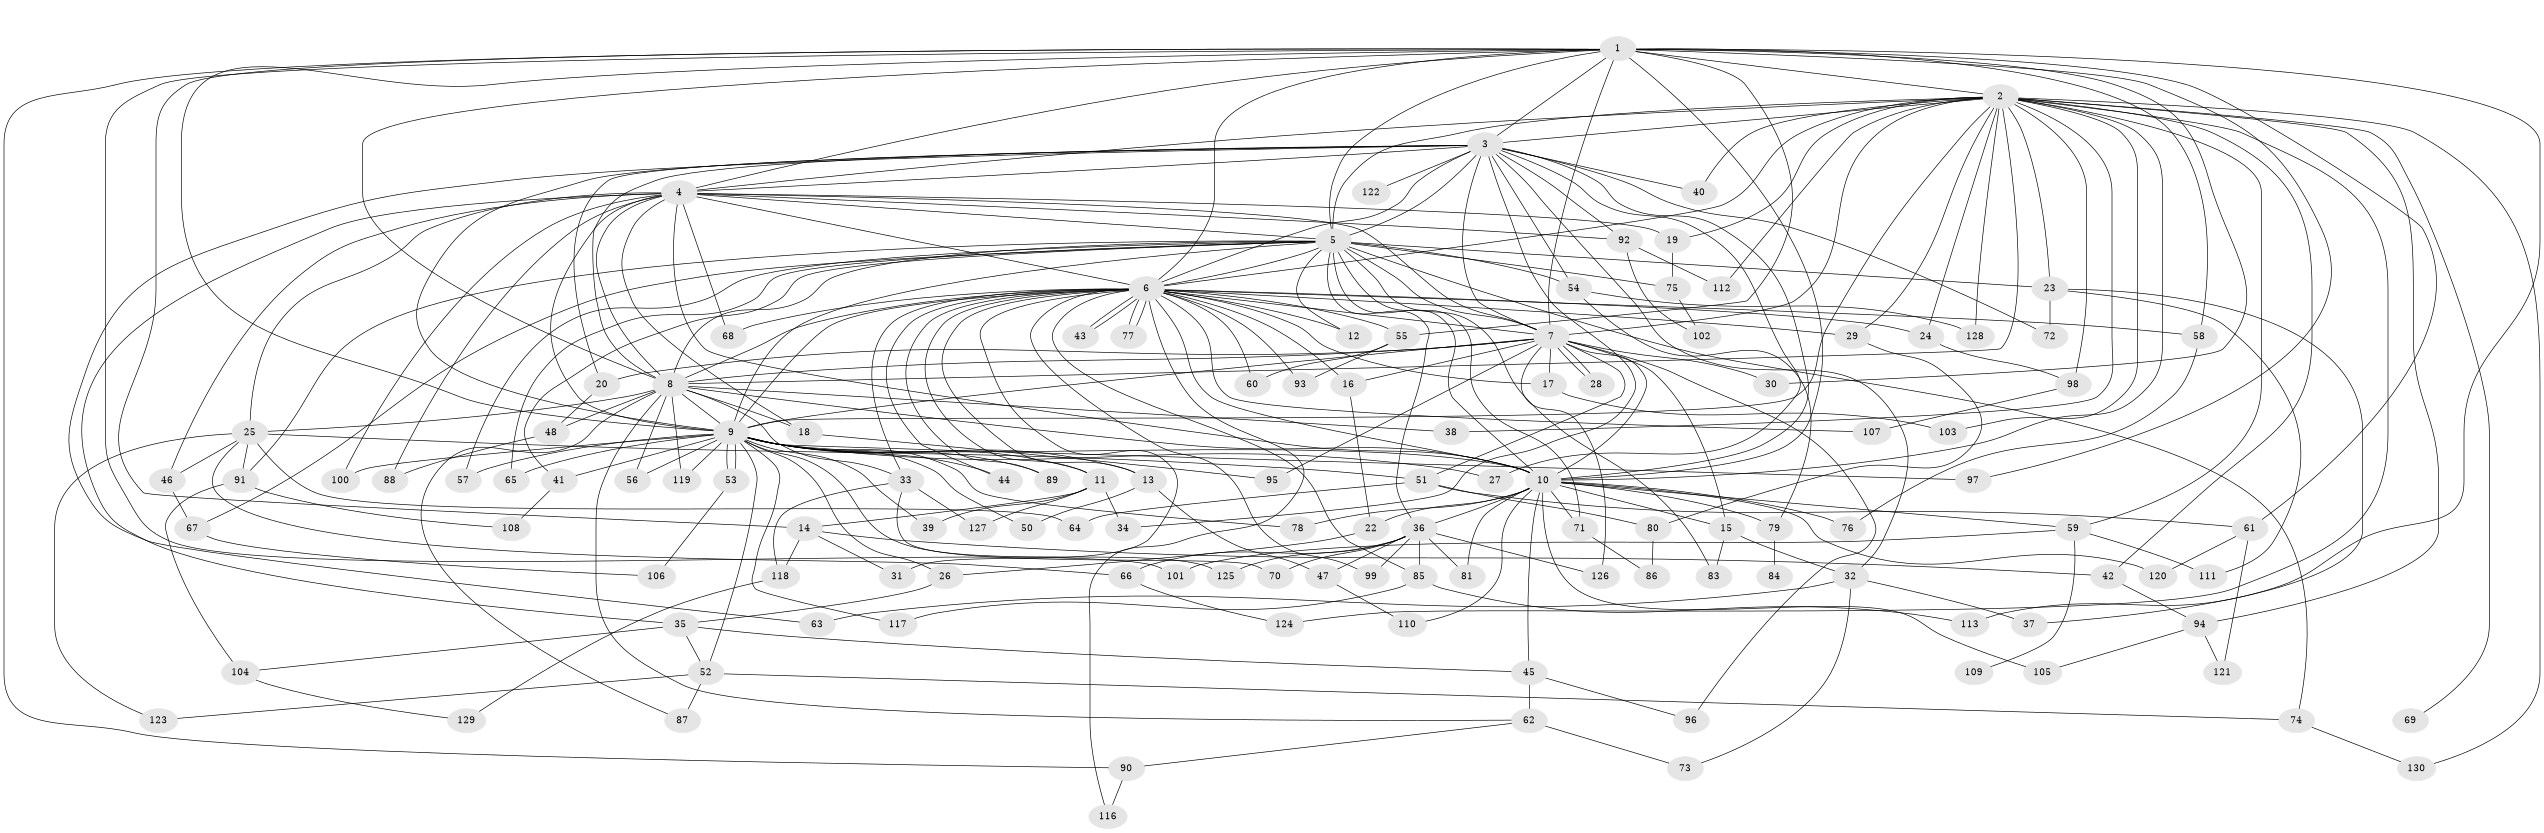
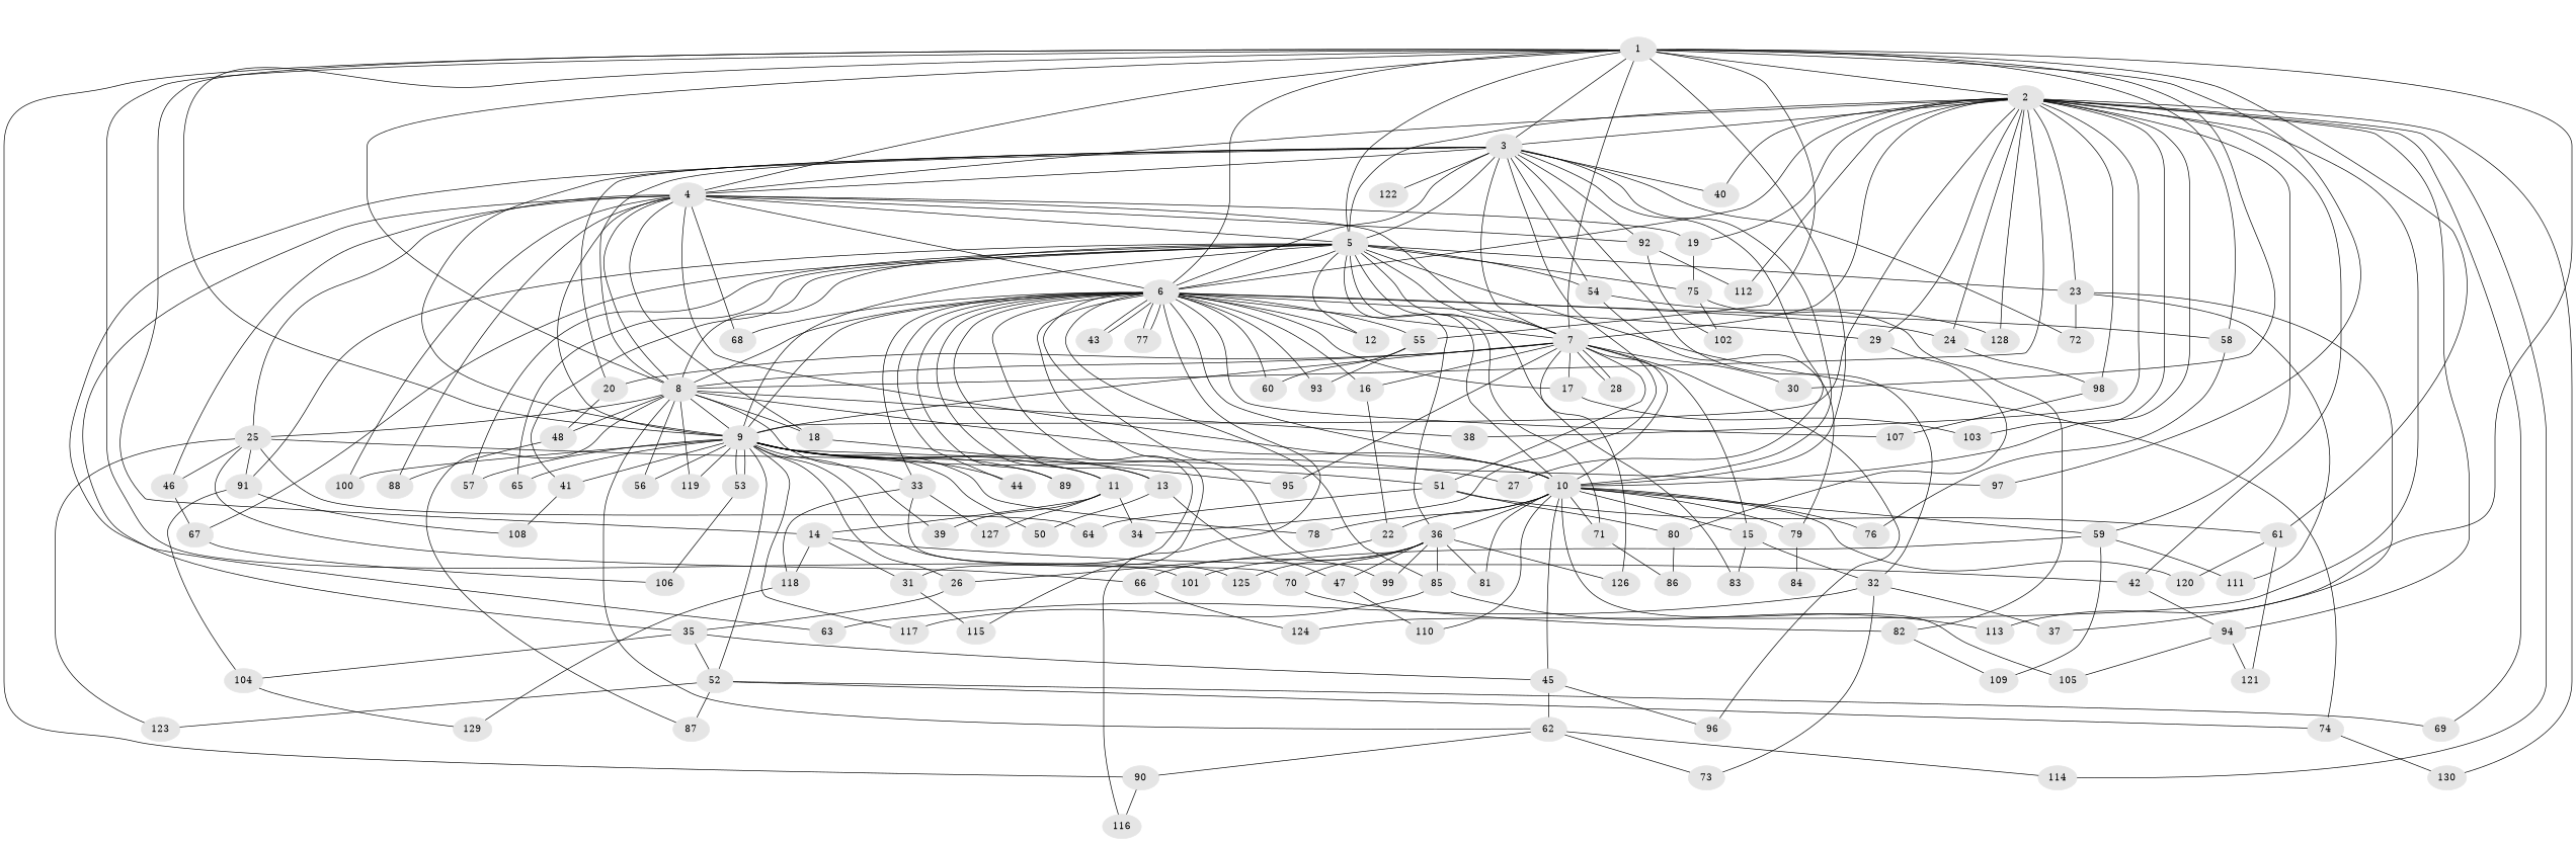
  graph {
    node [color=gray90 style=filled]
    1
    2
    3
    4
    5
    6
    7
    8
    9
    10
    14
    30
    55
    58
    61
    90
    97
    101
    113
    19
    23
    24
    29
    38
    40
    42
    59
    69
    94
    98
    103
    112
+   114
    124
    128
    130
    20
    27
    32
    34
    54
    63
    72
    92
    122
    18
    25
    35
    46
    68
    88
    100
    12
    36
    41
    57
    65
    67
    71
    74
    75
    83
    91
    11
    13
    16
    17
    31
    33
    43
    44
    60
    77
    85
    89
    93
    99
    107
+   115
    116
    15
    28
    51
    95
    96
    126
    48
    56
    62
    87
    119
    26
    39
    50
    52
    53
    78
    117
    125
    22
    45
    76
    79
    81
    105
    110
    120
    118
    121
    37
    111
    80
    109
    73
    102
    64
    66
    123
    104
    47
    70
    108
    106
    86
+   82
    127
    84
    129
    1 -- 2
    1 -- 3
    1 -- 4
    1 -- 5
    1 -- 6
    1 -- 7
    1 -- 8
    1 -- 9
    1 -- 10
    1 -- 14
    1 -- 30
    1 -- 55
    1 -- 58
    1 -- 61
    1 -- 90
    1 -- 97
    1 -- 101
    1 -- 113
    2 -- 3
    2 -- 4
    2 -- 5
    2 -- 6
    2 -- 7
    2 -- 8
    2 -- 9
    2 -- 10
    2 -- 19
    2 -- 23
    2 -- 24
    2 -- 29
    2 -- 38
    2 -- 40
    2 -- 42
    2 -- 59
    2 -- 69
    2 -- 94
    2 -- 98
    2 -- 103
    2 -- 112
+   2 -- 114
    2 -- 124
    2 -- 128
    2 -- 130
    3 -- 4
    3 -- 5
    3 -- 6
    3 -- 7
    3 -- 8
    3 -- 9
    3 -- 10
    3 -- 40
    3 -- 20
    3 -- 27
    3 -- 32
    3 -- 34
    3 -- 54
    3 -- 63
    3 -- 72
    3 -- 92
    3 -- 122
    4 -- 5
    4 -- 6
    4 -- 7
    4 -- 8
    4 -- 9
    4 -- 10
    4 -- 19
    4 -- 92
    4 -- 18
    4 -- 25
    4 -- 35
    4 -- 46
    4 -- 68
    4 -- 88
    4 -- 100
    5 -- 6
    5 -- 7
    5 -- 8
    5 -- 9
    5 -- 10
    5 -- 23
    5 -- 54
    5 -- 12
    5 -- 36
    5 -- 41
    5 -- 57
    5 -- 65
    5 -- 67
    5 -- 71
    5 -- 74
    5 -- 75
    5 -- 83
    5 -- 91
    6 -- 7
    6 -- 8
    6 -- 9
    6 -- 10
    6 -- 55
    6 -- 58
    6 -- 24
    6 -- 29
    6 -- 68
    6 -- 12
    6 -- 11
    6 -- 13
    6 -- 16
    6 -- 17
    6 -- 31
    6 -- 33
    6 -- 43
    6 -- 43
    6 -- 44
    6 -- 60
    6 -- 77
    6 -- 77
    6 -- 85
    6 -- 89
    6 -- 93
    6 -- 99
    6 -- 107
+   6 -- 115
    6 -- 116
    7 -- 8
    7 -- 9
    7 -- 10
    7 -- 30
    7 -- 20
    7 -- 16
    7 -- 17
    7 -- 15
    7 -- 28
    7 -- 28
    7 -- 51
    7 -- 95
    7 -- 96
    7 -- 126
    8 -- 9
    8 -- 10
    8 -- 38
    8 -- 18
    8 -- 25
    8 -- 33
    8 -- 48
    8 -- 56
    8 -- 62
    8 -- 87
    8 -- 119
-   9 -- 10
    9 -- 97
    9 -- 27
    9 -- 100
    9 -- 41
    9 -- 57
    9 -- 65
    9 -- 11
    9 -- 13
    9 -- 44
    9 -- 89
    9 -- 56
    9 -- 119
    9 -- 26
    9 -- 39
    9 -- 50
    9 -- 52
    9 -- 53
    9 -- 53
    9 -- 78
    9 -- 117
    9 -- 125
    10 -- 59
    10 -- 36
    10 -- 71
    10 -- 15
    10 -- 78
    10 -- 22
    10 -- 45
    10 -- 76
    10 -- 79
    10 -- 81
    10 -- 105
    10 -- 110
    10 -- 120
    14 -- 42
    14 -- 31
    14 -- 118
    55 -- 60
    55 -- 93
    58 -- 76
    61 -- 120
    61 -- 121
    90 -- 116
    19 -- 75
    23 -- 72
    23 -- 37
    23 -- 111
    24 -- 98
    29 -- 80
    42 -- 94
    59 -- 101
    59 -- 111
    59 -- 109
    94 -- 105
    94 -- 121
    98 -- 107
    20 -- 48
    32 -- 63
    32 -- 37
    32 -- 73
    54 -- 128
    54 -- 79
    92 -- 112
    92 -- 102
    18 -- 95
    25 -- 46
    25 -- 91
    25 -- 51
    25 -- 64
    25 -- 66
    25 -- 123
    35 -- 52
    35 -- 45
    35 -- 104
    46 -- 67
    36 -- 85
    36 -- 99
    36 -- 126
    36 -- 125
    36 -- 81
    36 -- 66
    36 -- 47
    36 -- 70
    41 -- 108
    67 -- 106
    71 -- 86
    74 -- 130
    75 -- 102
+   75 -- 82
    91 -- 104
    91 -- 108
    11 -- 14
    11 -- 34
    11 -- 39
    11 -- 127
    13 -- 50
    13 -- 47
    16 -- 22
    17 -- 103
+   31 -- 115
    33 -- 118
    33 -- 70
    33 -- 127
    85 -- 113
    85 -- 117
    15 -- 32
    15 -- 83
    51 -- 61
    51 -- 80
    51 -- 64
    48 -- 88
    62 -- 90
+   62 -- 114
    62 -- 73
    26 -- 35
+   52 -- 69
    52 -- 74
    52 -- 87
    52 -- 123
    53 -- 106
    22 -- 26
    45 -- 96
    45 -- 62
    79 -- 84
    118 -- 129
    80 -- 86
    66 -- 124
    104 -- 129
    47 -- 110
+   70 -- 82
+   82 -- 109
  }
